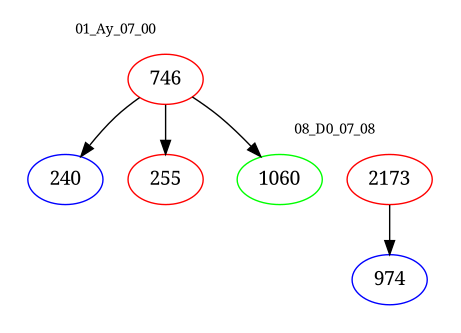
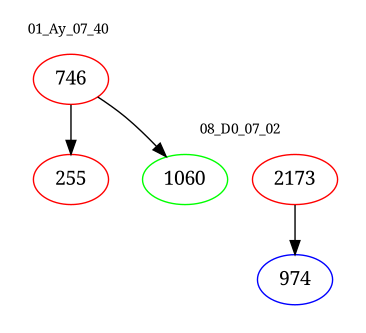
  digraph {
    fontname="Noto Serif"
    node [color=red fontname="Noto Serif"]
    edge [color=black fontname="Noto Serif"]
    n1 [label=746]
-   n2 [color=blue label=240]
    n3 [label=255]
    n4 [label=2173]
    n5 [color=blue label=974]
    n6 [color=green label=1060]
    subgraph cluster_1 {
      color=white
      fontsize=10
-     label="01_Ay_07_00"
+     label="01_Ay_07_40"
      n1
-     n2
      n3
    }
    subgraph cluster_2 {
      color=white
      fontsize=10
-     label="08_D0_07_08"
+     label="08_D0_07_02"
      n4
      n5
      n6
    }
-   n1 -> n2
    n1 -> n3
    n1 -> n6
    n4 -> n5
  }
